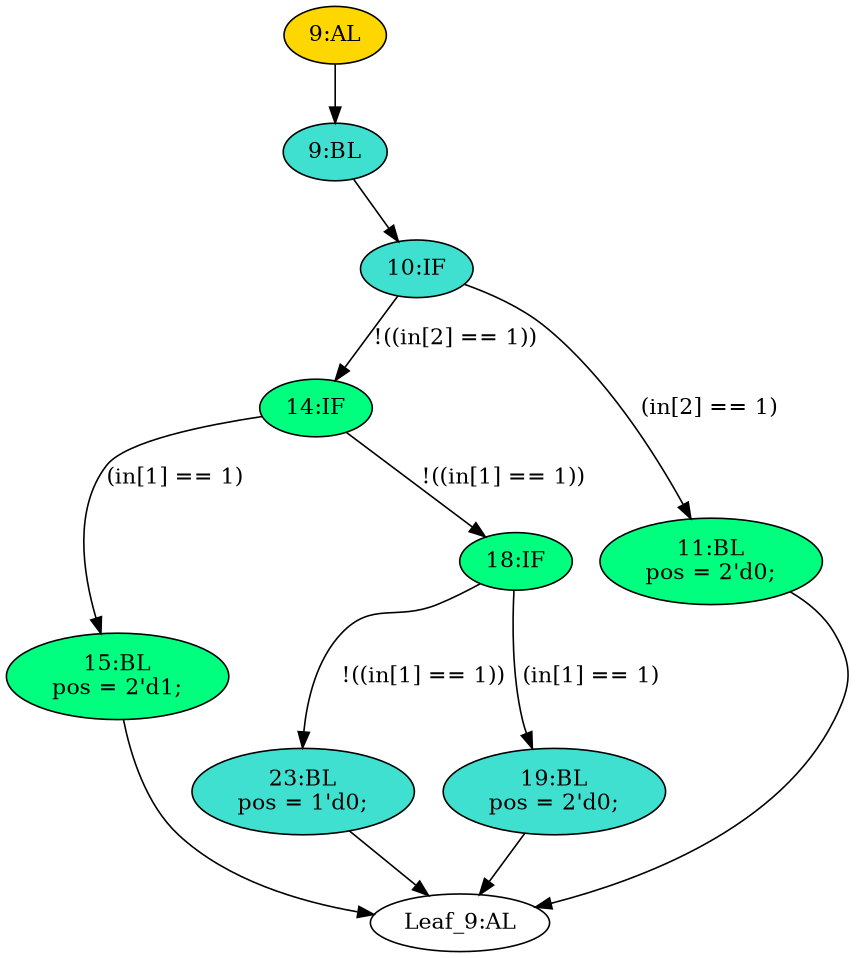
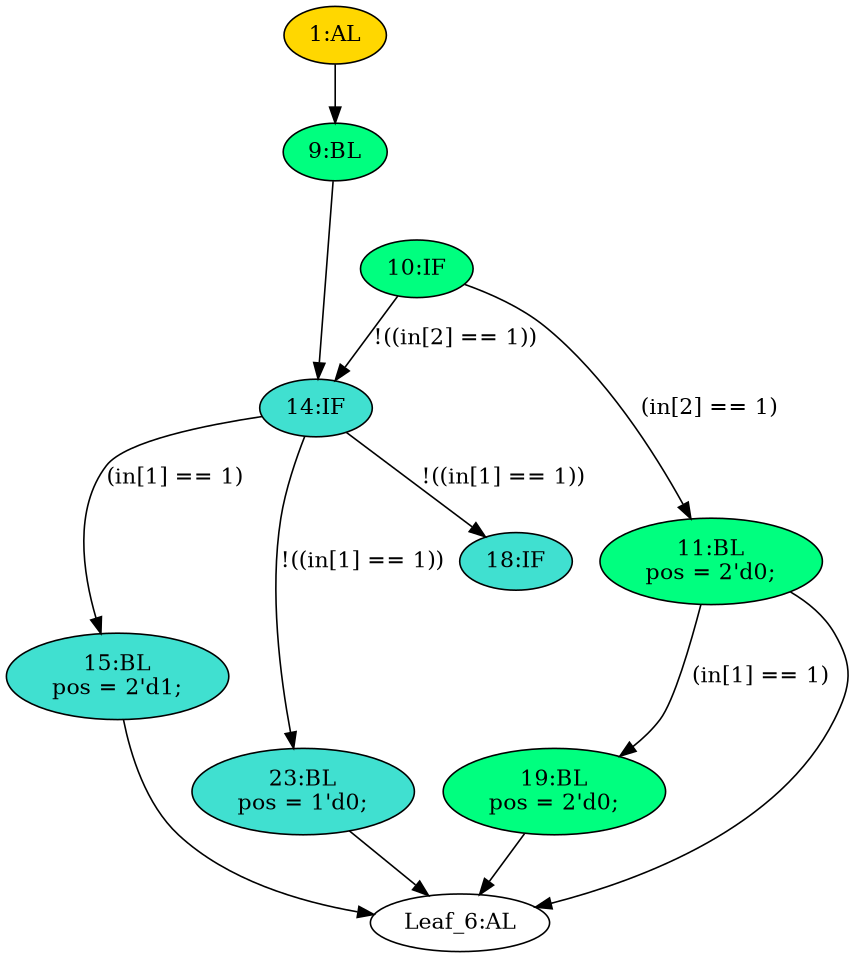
  strict digraph {
    node [fillcolor=springgreen statements="[]" style=filled typ=Block]
    edge [cond="['in']" lineno=None]
-   n1 [ast="<pyverilog.vparser.ast.IfStatement object at 0x7fd6f377fe90>" label="18:IF" typ=IfStatement]
-   n2 [ast="<pyverilog.vparser.ast.Block object at 0x7fd6f377ff90>" fillcolor=turquoise label="19:BL\npos = 2'd0;" statements="[<pyverilog.vparser.ast.BlockingSubstitution object at 0x7fd6f4ed1290>]"]
+   n1 [ast="<pyverilog.vparser.ast.IfStatement object at 0x7fd6f377fe90>" fillcolor=turquoise label="18:IF" typ=IfStatement]
+   n2 [ast="<pyverilog.vparser.ast.Block object at 0x7fd6f377ff90>" label="19:BL\npos = 2'd0;" statements="[<pyverilog.vparser.ast.BlockingSubstitution object at 0x7fd6f4ed1290>]"]
    n3 [ast="<pyverilog.vparser.ast.Block object at 0x7fd6f377ff50>" fillcolor=turquoise label="23:BL\npos = 1'd0;" statements="[<pyverilog.vparser.ast.BlockingSubstitution object at 0x7fd6f377f890>]"]
-   n4 [def_var="['pos']" label="Leaf_9:AL" fillcolor="" statements="" style="" typ=""]
-   n5 [ast="<pyverilog.vparser.ast.Block object at 0x7fd6f4ed1ed0>" label="15:BL\npos = 2'd1;" statements="[<pyverilog.vparser.ast.BlockingSubstitution object at 0x7fd6f4ed1d90>]"]
+   n4 [def_var="['pos']" label="Leaf_6:AL" fillcolor="" statements="" style="" typ=""]
+   n5 [ast="<pyverilog.vparser.ast.Block object at 0x7fd6f4ed1ed0>" fillcolor=turquoise label="15:BL\npos = 2'd1;" statements="[<pyverilog.vparser.ast.BlockingSubstitution object at 0x7fd6f4ed1d90>]"]
    n6 [ast="<pyverilog.vparser.ast.Block object at 0x7fd6f4ef80d0>" label="11:BL\npos = 2'd0;" statements="[<pyverilog.vparser.ast.BlockingSubstitution object at 0x7fd6f4ed1f50>]"]
-   n7 [ast="<pyverilog.vparser.ast.IfStatement object at 0x7fd6f4ef8150>" label="14:IF" typ=IfStatement]
-   n8 [ast="<pyverilog.vparser.ast.IfStatement object at 0x7fd6f4ef82d0>" fillcolor=turquoise label="10:IF" typ=IfStatement]
-   n9 [ast="<pyverilog.vparser.ast.Always object at 0x7fd6f4ef84d0>" clk_sens=False fillcolor=gold label="9:AL" sens="[]" typ=Always use_var="['in']"]
-   n10 [ast="<pyverilog.vparser.ast.Block object at 0x7fd6f4ef8450>" fillcolor=turquoise label="9:BL"]
-   n1 -> n2 [label="(in[1] == 1)" lineno=18]
-   n1 -> n3 [label="!((in[1] == 1))" lineno=18]
+   n7 [ast="<pyverilog.vparser.ast.IfStatement object at 0x7fd6f4ef8150>" fillcolor=turquoise label="14:IF" typ=IfStatement]
+   n8 [ast="<pyverilog.vparser.ast.IfStatement object at 0x7fd6f4ef82d0>" label="10:IF" typ=IfStatement]
+   n9 [ast="<pyverilog.vparser.ast.Always object at 0x7fd6f4ef84d0>" clk_sens=False fillcolor=gold label="1:AL" sens="[]" typ=Always use_var="['in']"]
+   n10 [ast="<pyverilog.vparser.ast.Block object at 0x7fd6f4ef8450>" label="9:BL"]
+   n6 -> n2 [label="(in[1] == 1)" lineno=18]
+   n7 -> n3 [label="!((in[1] == 1))" lineno=18]
    n2 -> n4 [cond="[]"]
    n3 -> n4 [cond="[]"]
    n5 -> n4 [cond="[]"]
    n6 -> n4 [cond="[]"]
    n7 -> n1 [label="!((in[1] == 1))" lineno=14]
    n7 -> n5 [label="(in[1] == 1)" lineno=14]
    n8 -> n6 [label="(in[2] == 1)" lineno=10]
    n8 -> n7 [label="!((in[2] == 1))" lineno=10]
    n9 -> n10 [cond="[]"]
-   n10 -> n8 [cond="[]"]
+   n10 -> n7 [cond="[]"]
  }
